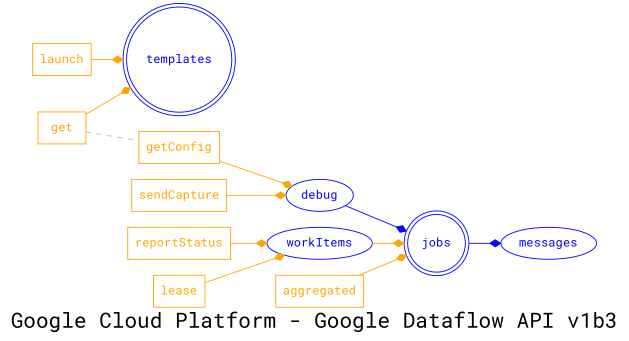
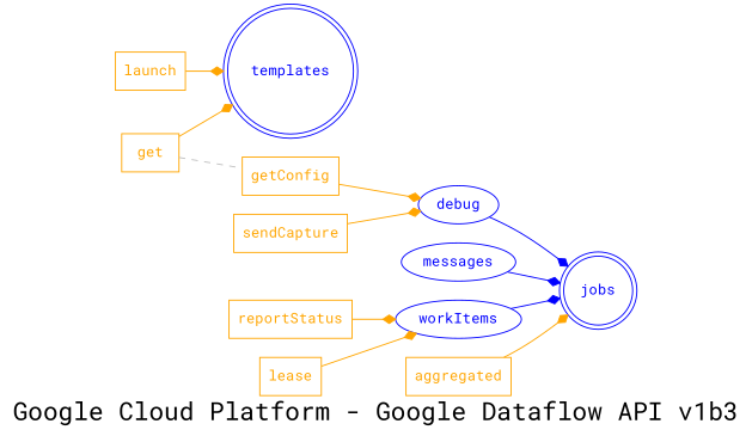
  digraph {
    fontname="Roboto Mono"
    fontsize=24
    label="Google Cloud Platform - Google Dataflow API v1b3"
    rankdir=LR
    splines=true
    node [color=orange fontcolor=orange fontname="Roboto Mono" shape=box]
    edge [arrowhead=diamond arrowtail=none color=orange fontcolor=orange fontname="Roboto Mono"]
    templates [color=blue fontcolor=blue shape=doublecircle]
    jobs [color=blue fontcolor=blue shape=doublecircle]
    get
    getConfig
    debug [color=blue fontcolor=blue shape=ellipse]
    launch
    sendCapture
    messages [color=blue fontcolor=blue shape=ellipse]
    workItems [color=blue fontcolor=blue shape=ellipse]
    reportStatus
    lease
    aggregated
    get -> templates
    get -> getConfig [arrowhead=none color=grey fontcolor=grey style=dashed]
    getConfig -> debug
    debug -> jobs [color=blue fontcolor=blue]
    launch -> templates
    sendCapture -> debug
-   jobs -> messages [color=blue fontcolor=blue]
-   workItems -> jobs [fontcolor=blue]
+   messages -> jobs [color=blue fontcolor=blue]
+   workItems -> jobs [color=blue fontcolor=blue]
    reportStatus -> workItems
    lease -> workItems
    aggregated -> jobs
  }
